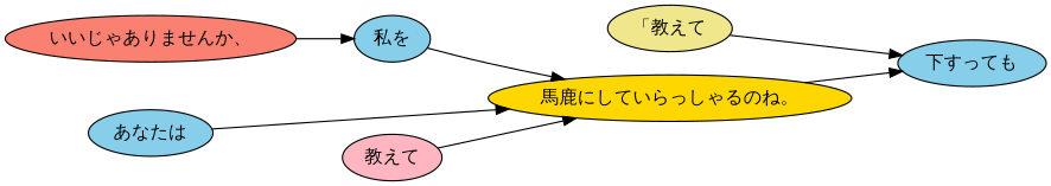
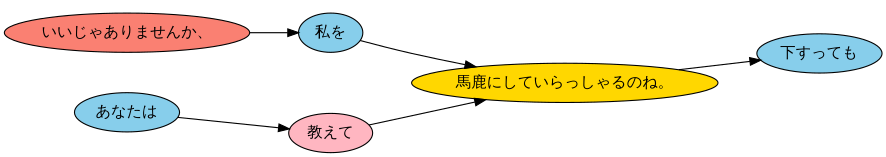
  digraph {
    rankdir=LR
    node [fillcolor=skyblue style=filled]
-   n1 [fillcolor=khaki label="「教えて"]
    n2 [label="下すっても"]
    n3 [fillcolor=gold label="馬鹿にしていらっしゃるのね。"]
    n4 [fillcolor=salmon label="いいじゃありませんか、"]
    n5 [label="私を"]
    n6 [label="あなたは"]
    n7 [fillcolor=lightpink label="教えて"]
-   n1 -> n2
    n3 -> n2
    n4 -> n5
    n5 -> n3
-   n6 -> n3
+   n6 -> n7
    n7 -> n3
  }
